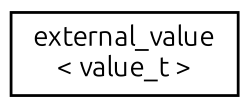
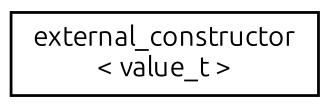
  digraph {
    rankdir=LR
    fontname=Ubuntu
-   n1 [color=black fillcolor=white fontname=Ubuntu fontsize=10 height=0.2 label="external_value\l\< value_t \>" shape=record style=filled width=0.4]
+   n1 [color=black fillcolor=white fontname=Ubuntu fontsize=10 height=0.2 label="external_constructor\l\< value_t \>" shape=record style=filled width=0.4]
  }
